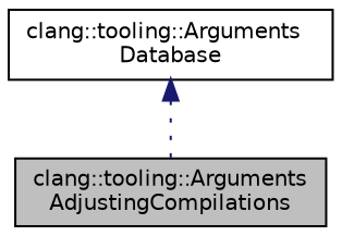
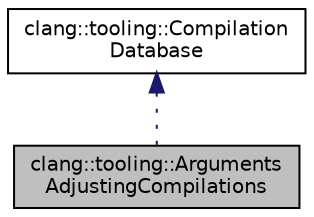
  digraph {
    node [color=black fontname=Helvetica fontsize=10 shape=record]
    n1 [fillcolor=grey75 fontcolor=black height=0.2 label="clang::tooling::Arguments\lAdjustingCompilations" style=filled width=0.4]
-   n2 [height=0.2 label="clang::tooling::Arguments\lDatabase" width=0.4]
+   n2 [height=0.2 label="clang::tooling::Compilation\lDatabase" width=0.4]
    n2 -> n1 [color=midnightblue dir=back fontname=Helvetica fontsize=10 labelfontname=Helvetica labelfontsize=10 style=dotted]
  }
